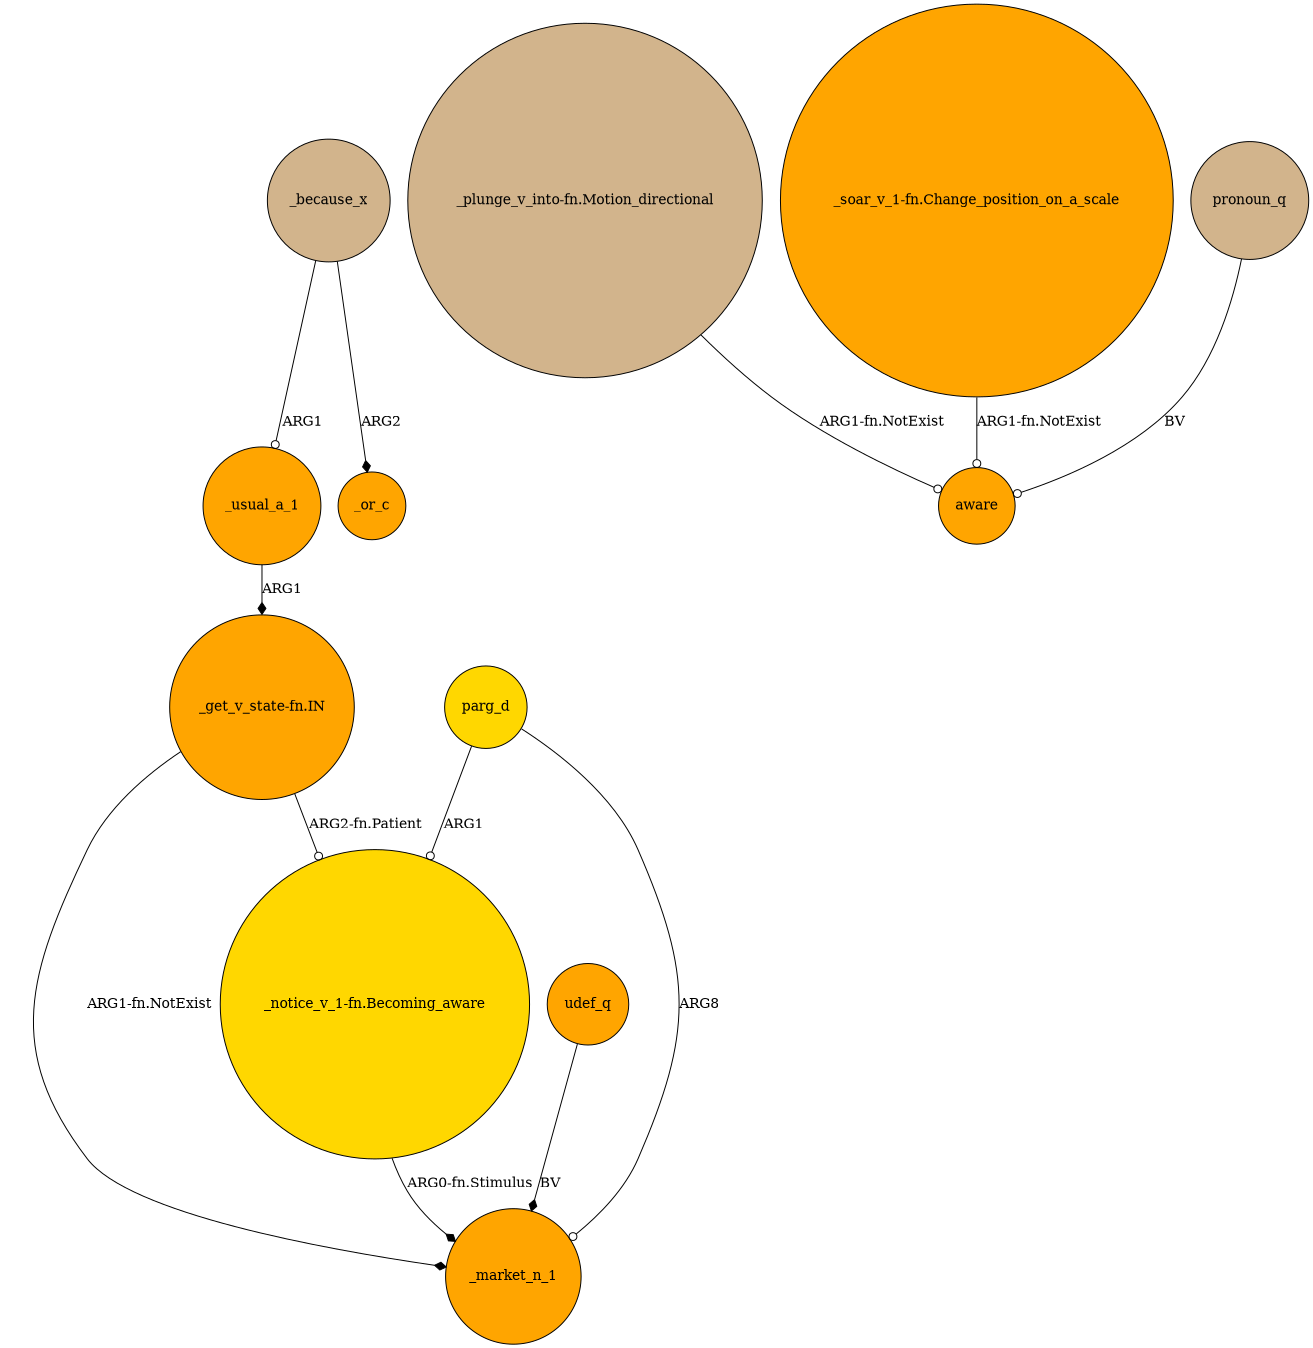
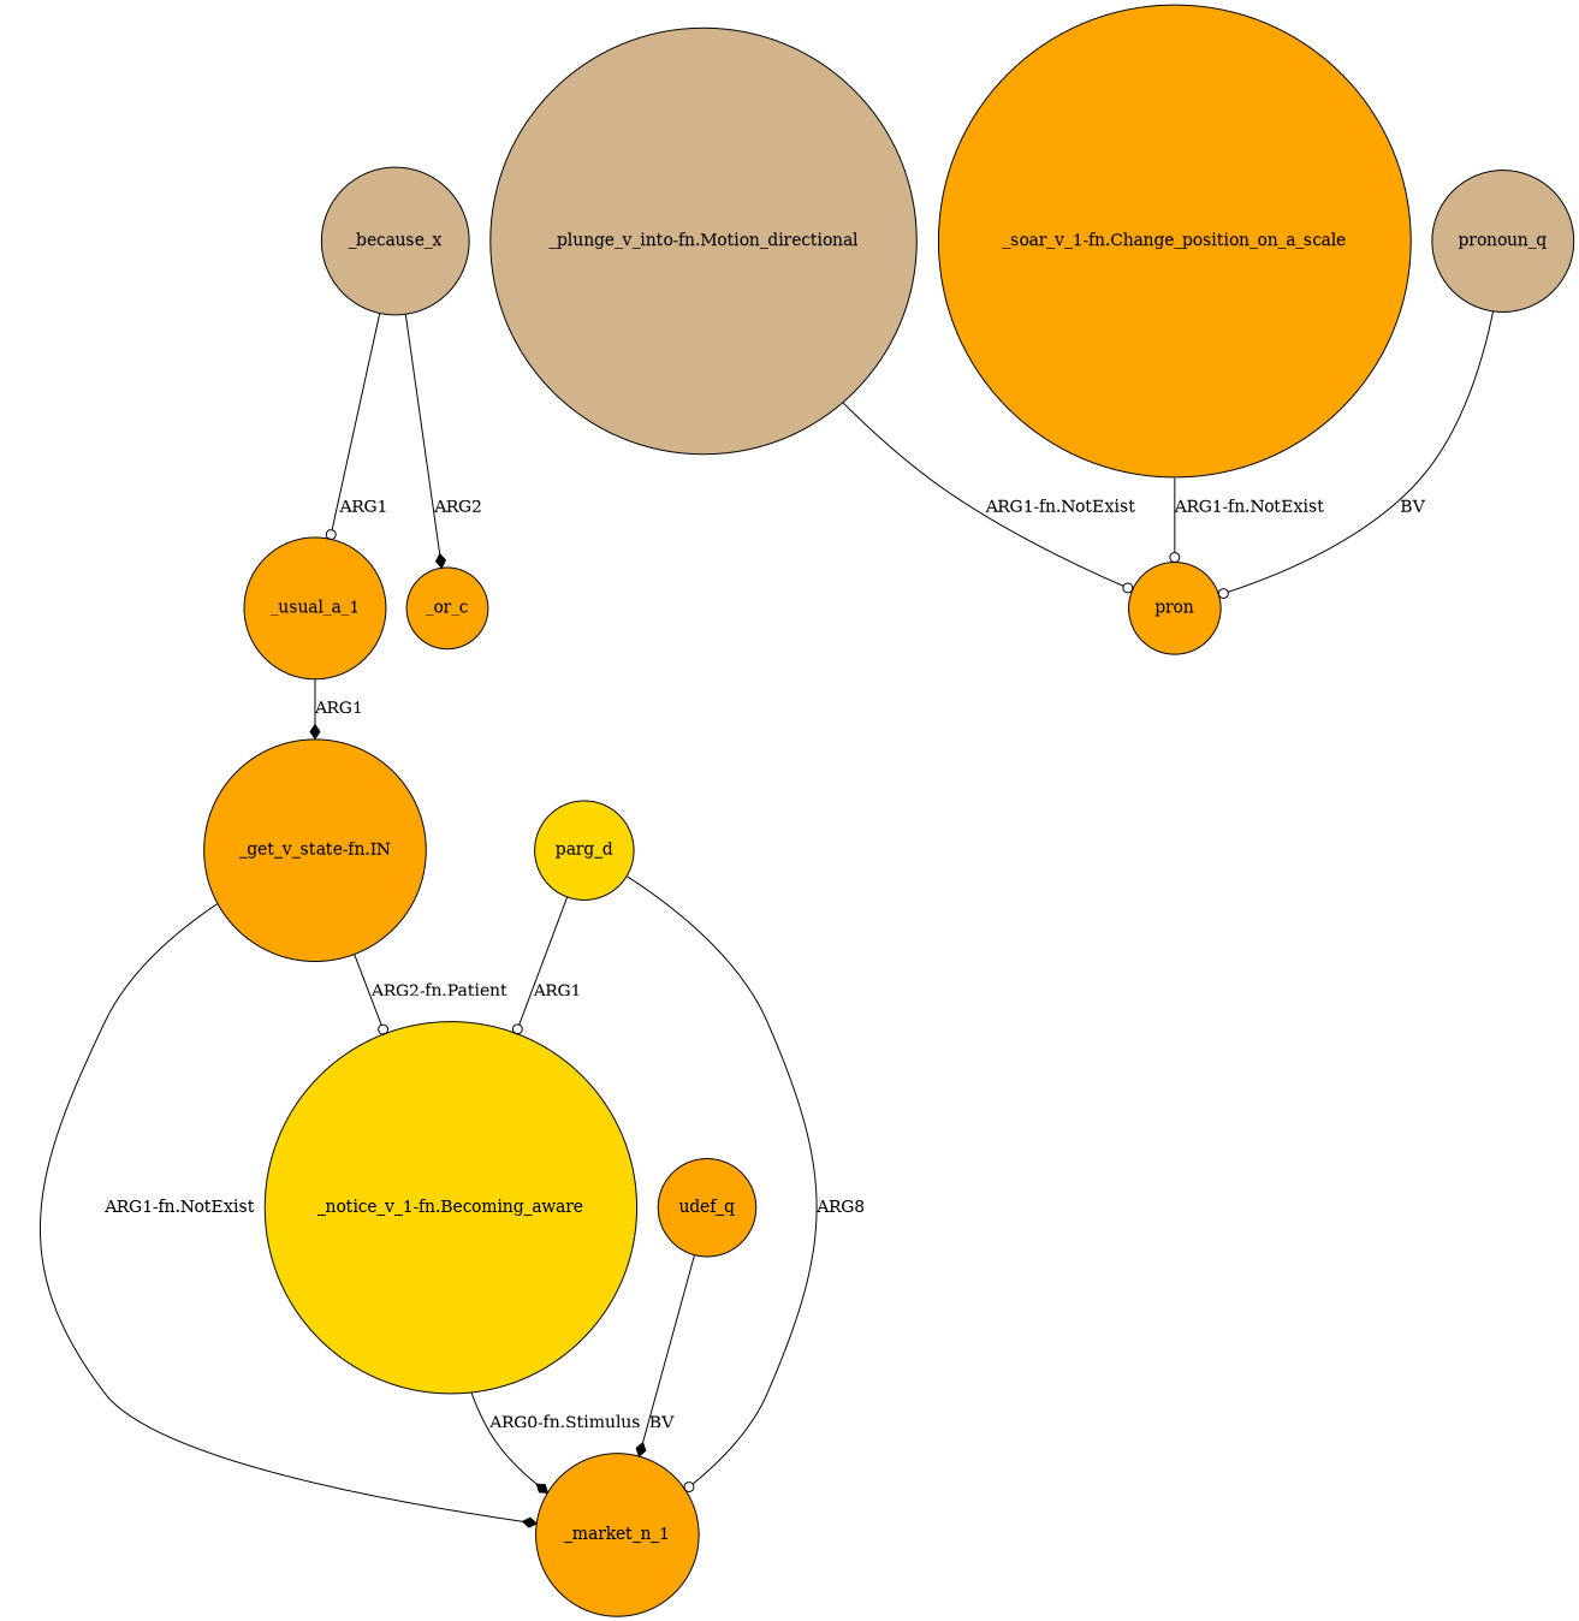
  digraph {
    node [fillcolor=orange shape=circle style=filled]
    edge [arrowhead=odot]
    "_notice_v_1-fn.Becoming_aware" [fillcolor=gold]
    "_get_v_state-fn.IN"
    _market_n_1
    _because_x [fillcolor=tan]
    _usual_a_1
    _or_c
    "_plunge_v_into-fn.Motion_directional" [fillcolor=tan]
-   pron [label=aware]
+   pron
    udef_q
    "_soar_v_1-fn.Change_position_on_a_scale"
    parg_d [fillcolor=gold]
    pronoun_q [fillcolor=tan]
    "_notice_v_1-fn.Becoming_aware" -> _market_n_1 [arrowhead=diamond label="ARG0-fn.Stimulus"]
    "_get_v_state-fn.IN" -> "_notice_v_1-fn.Becoming_aware" [label="ARG2-fn.Patient"]
    "_get_v_state-fn.IN" -> _market_n_1 [arrowhead=diamond label="ARG1-fn.NotExist"]
    _because_x -> _usual_a_1 [label=ARG1]
    _because_x -> _or_c [arrowhead=diamond label=ARG2]
    _usual_a_1 -> "_get_v_state-fn.IN" [arrowhead=diamond label=ARG1]
    "_plunge_v_into-fn.Motion_directional" -> pron [label="ARG1-fn.NotExist"]
    udef_q -> _market_n_1 [arrowhead=diamond label=BV]
    "_soar_v_1-fn.Change_position_on_a_scale" -> pron [label="ARG1-fn.NotExist"]
    parg_d -> "_notice_v_1-fn.Becoming_aware" [label=ARG1]
    parg_d -> _market_n_1 [label=ARG8]
    pronoun_q -> pron [label=BV]
  }
